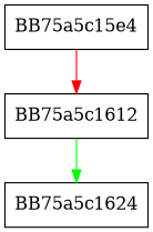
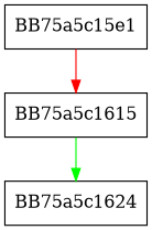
  digraph {
    splines=ortho
    node [shape=box]
-   BB75a5c15e4
-   BB75a5c1615 [label=BB75a5c1612]
+   BB75a5c15e4 [label=BB75a5c15e1]
+   BB75a5c1615
    BB75a5c1624
    BB75a5c15e4 -> BB75a5c1615 [color=red]
    BB75a5c1615 -> BB75a5c1624 [color=green]
  }
